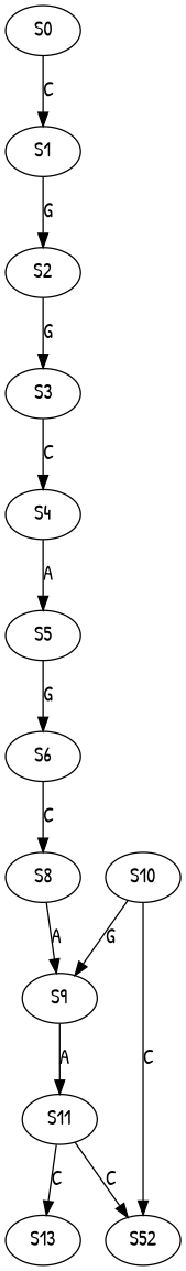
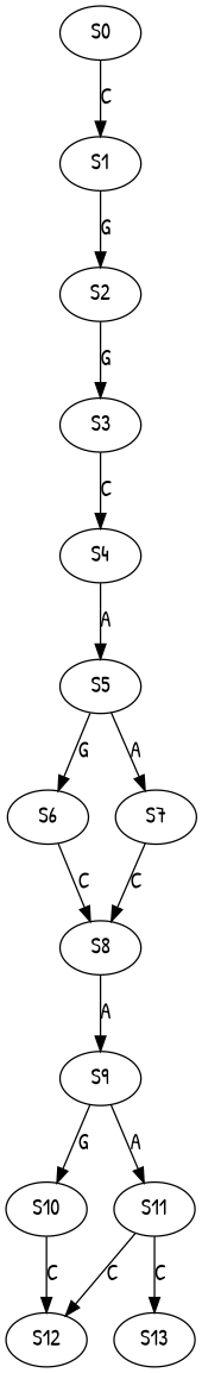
  strict digraph {
    fontname="Patrick Hand"
    node [fontname="Patrick Hand"]
    edge [fontname="Patrick Hand"]
    S0
    S1
    S2
    S3
    S4
    S5
    S6
+   S7
    S8
    S9
    S10
    S11
-   S12 [label=S52]
+   S12
    S13
    S0 -> S1 [label=C]
    S1 -> S2 [label=G]
    S2 -> S3 [label=G]
    S3 -> S4 [label=C]
    S4 -> S5 [label=A]
    S5 -> S6 [label=G]
+   S5 -> S7 [label=A]
    S6 -> S8 [label=C]
+   S7 -> S8 [label=C]
    S8 -> S9 [label=A]
-   S10 -> S9 [label=G]
+   S9 -> S10 [label=G]
    S9 -> S11 [label=A]
    S10 -> S12 [label=C]
    S11 -> S12 [label=C]
    S11 -> S13 [label=C]
  }
